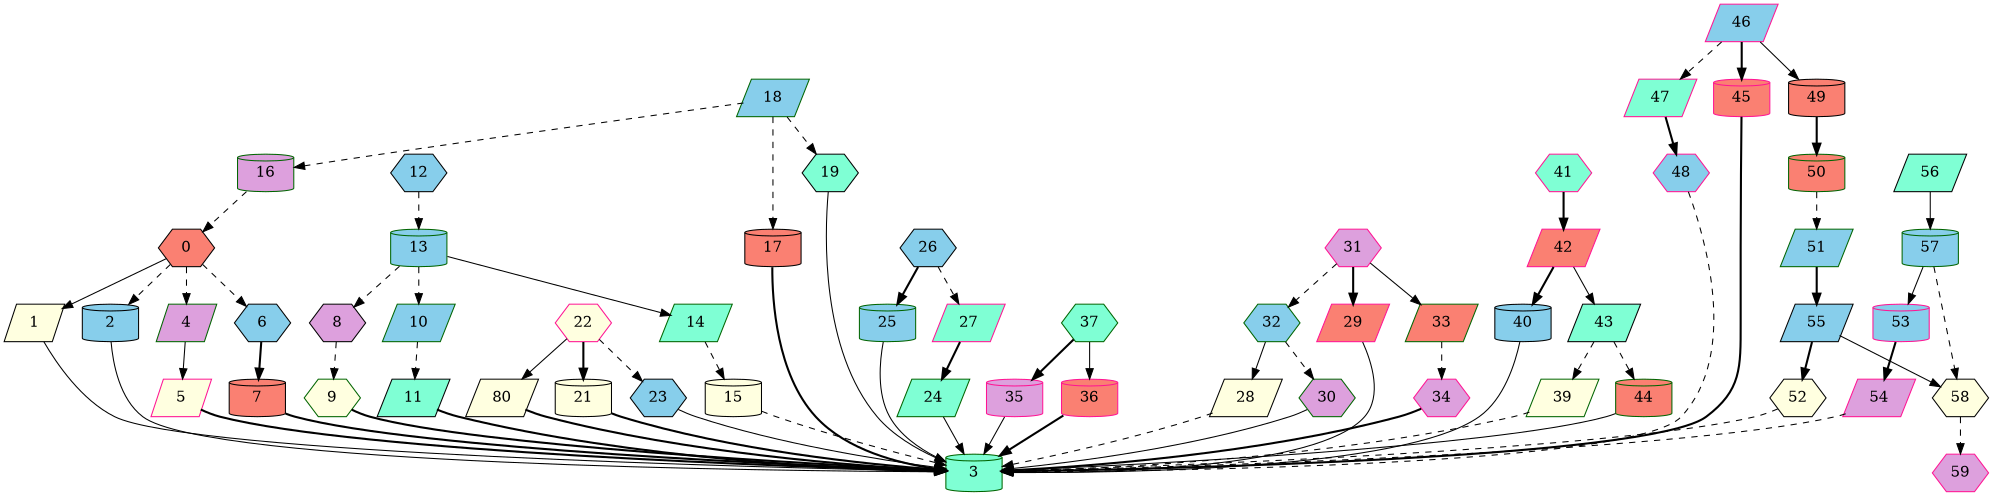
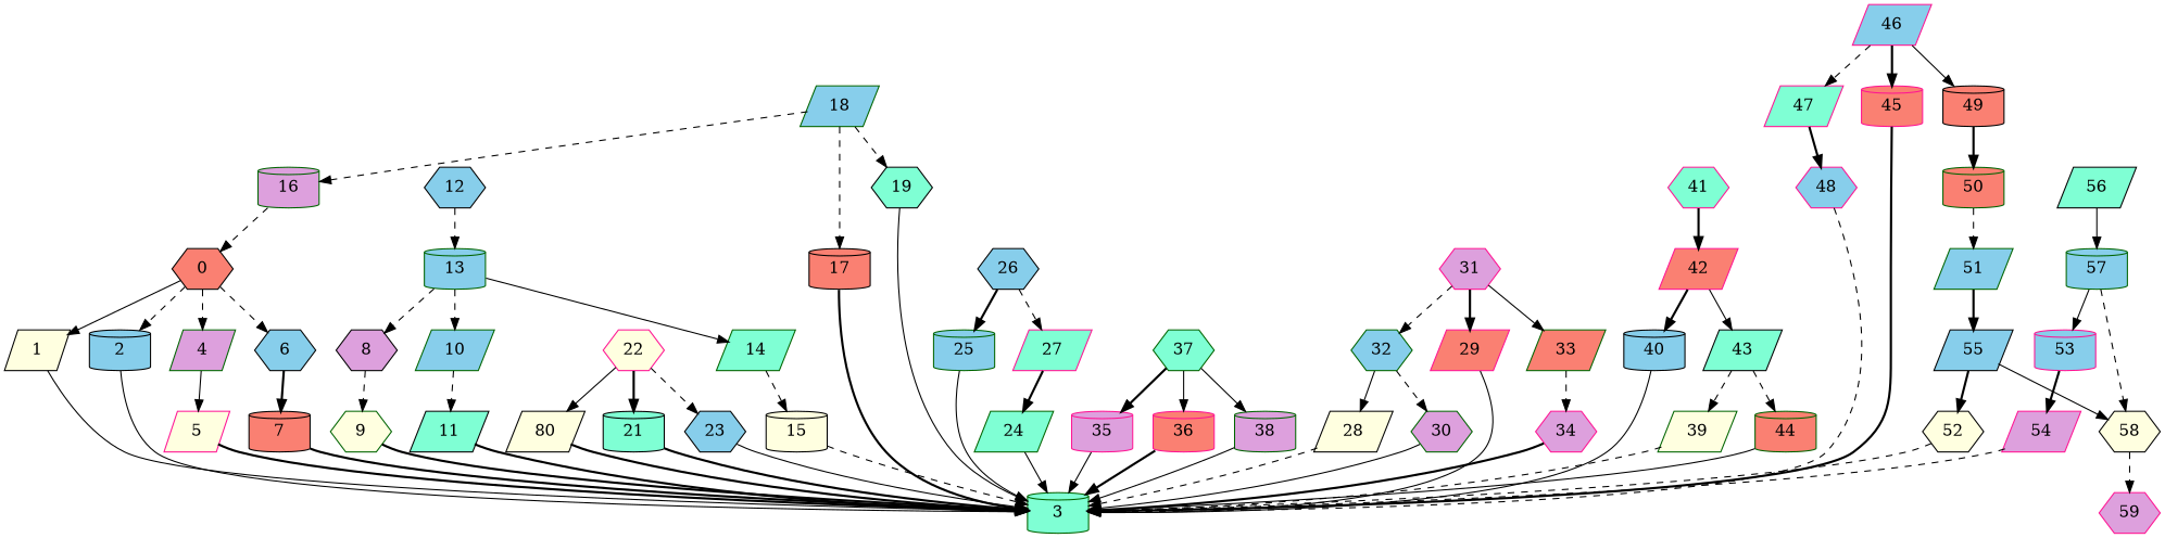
  strict digraph {
    node [color=black exec=193 fillcolor=skyblue shape=parallelogram style=filled]
    edge [comm=5 style=dashed]
    0 [exec=60 fillcolor=salmon shape=hexagon]
    1 [exec=147 fillcolor=lightyellow]
    2 [exec=93 shape=cylinder]
    4 [color=darkgreen exec=158 fillcolor=plum]
    6 [exec=93 shape=hexagon]
    3 [color=darkgreen exec=165 fillcolor=aquamarine shape=cylinder]
    5 [color=deeppink exec=90 fillcolor=lightyellow]
    7 [exec=110 fillcolor=salmon shape=cylinder]
    8 [exec=76 fillcolor=plum shape=hexagon]
    9 [color=darkgreen exec=124 fillcolor=lightyellow shape=hexagon]
    10 [color=darkgreen exec=102]
    11 [exec=107 fillcolor=aquamarine]
    12 [exec=157 shape=hexagon]
    13 [color=darkgreen exec=72 shape=cylinder]
    14 [color=darkgreen exec=118 fillcolor=aquamarine]
    15 [exec=103 fillcolor=lightyellow shape=cylinder]
    16 [color=darkgreen exec=155 fillcolor=plum shape=cylinder]
    17 [exec=64 fillcolor=salmon shape=cylinder]
    18 [color=darkgreen exec=146]
    19 [exec=175 fillcolor=aquamarine shape=hexagon]
    n21 [exec=101 fillcolor=lightyellow label=80]
-   21 [exec=134 fillcolor=lightyellow shape=cylinder]
+   21 [exec=134 fillcolor=aquamarine shape=cylinder]
    22 [color=deeppink exec=52 fillcolor=lightyellow shape=hexagon]
    23 [exec=71 shape=hexagon]
    24 [color=darkgreen exec=110 fillcolor=aquamarine]
    25 [color=darkgreen exec=91 shape=cylinder]
    26 [exec=179 shape=hexagon]
    27 [color=deeppink exec=61 fillcolor=aquamarine]
    28 [exec=165 fillcolor=lightyellow]
    29 [color=deeppink exec=103 fillcolor=salmon]
    30 [color=darkgreen exec=152 fillcolor=plum shape=hexagon]
    31 [color=deeppink exec=100 fillcolor=plum shape=hexagon]
    32 [color=darkgreen exec=197 shape=hexagon]
    33 [color=darkgreen exec=54 fillcolor=salmon]
    34 [color=deeppink exec=147 fillcolor=plum shape=hexagon]
    35 [color=deeppink fillcolor=plum shape=cylinder]
    36 [color=deeppink exec=159 fillcolor=salmon shape=cylinder]
    37 [color=darkgreen exec=177 fillcolor=aquamarine shape=hexagon]
+   38 [color=darkgreen exec=138 fillcolor=plum shape=cylinder]
    39 [color=darkgreen exec=152 fillcolor=lightyellow]
    40 [exec=180 shape=cylinder]
    41 [color=deeppink exec=145 fillcolor=aquamarine shape=hexagon]
    42 [color=deeppink fillcolor=salmon]
    43 [exec=144 fillcolor=aquamarine]
    44 [color=darkgreen exec=85 fillcolor=salmon shape=cylinder]
    45 [color=deeppink exec=94 fillcolor=salmon shape=cylinder]
    46 [color=deeppink exec=117]
    47 [color=deeppink exec=92 fillcolor=aquamarine]
    49 [exec=87 fillcolor=salmon shape=cylinder]
    48 [color=deeppink exec=80 shape=hexagon]
    50 [color=darkgreen exec=53 fillcolor=salmon shape=cylinder]
    51 [color=darkgreen exec=62]
    55 [exec=86]
    52 [exec=53 fillcolor=lightyellow shape=hexagon]
    58 [exec=121 fillcolor=lightyellow shape=hexagon]
    53 [color=deeppink exec=140 shape=cylinder]
    54 [color=deeppink exec=122 fillcolor=plum]
    56 [exec=173 fillcolor=aquamarine]
    57 [color=darkgreen shape=cylinder]
    59 [color=deeppink exec=85 fillcolor=plum shape=hexagon]
    0 -> 1 [comm=6 style=solid]
    0 -> 2 [comm=10]
    0 -> 4 [comm=7]
    0 -> 6 [comm=7]
    1 -> 3 [style=solid]
    2 -> 3 [comm=16 style=solid]
    4 -> 5 [comm=20 style=solid]
    6 -> 7 [style=bold]
    5 -> 3 [comm=20 style=bold]
    7 -> 3 [comm=7 style=bold]
    8 -> 9 [comm=15]
    9 -> 3 [comm=7 style=bold]
    10 -> 11 [comm=15]
    11 -> 3 [style=bold]
    12 -> 13 [comm=19]
    13 -> 8 [comm=9]
    13 -> 10 [comm=17]
    13 -> 14 [comm=19 style=solid]
    14 -> 15 [comm=20]
    15 -> 3 [comm=9]
    16 -> 0 [comm=8]
    17 -> 3 [comm=16 style=bold]
    18 -> 16 [comm=19]
    18 -> 17 [comm=9]
    18 -> 19 [comm=12]
    19 -> 3 [comm=11 style=solid]
    n21 -> 3 [comm=12 style=bold]
    21 -> 3 [comm=8 style=bold]
    22 -> n21 [comm=6 style=solid]
    22 -> 21 [comm=8 style=bold]
    22 -> 23 [comm=8]
    23 -> 3 [comm=7 style=solid]
    24 -> 3 [comm=7 style=solid]
    25 -> 3 [comm=16 style=solid]
    26 -> 25 [style=bold]
    26 -> 27 [comm=8]
    27 -> 24 [comm=19 style=bold]
    28 -> 3 [comm=11]
    29 -> 3 [comm=16 style=solid]
    30 -> 3 [comm=7 style=solid]
    31 -> 29 [style=bold]
    31 -> 32 [comm=12]
    31 -> 33 [comm=13 style=solid]
    32 -> 28 [comm=11 style=solid]
    32 -> 30
    33 -> 34 [comm=19]
    34 -> 3 [comm=13 style=bold]
    35 -> 3 [style=solid]
    36 -> 3 [comm=8 style=bold]
    37 -> 35 [comm=6 style=bold]
    37 -> 36 [comm=13 style=solid]
+   37 -> 38 [comm=18 style=solid]
+   38 -> 3 [comm=20 style=solid]
    39 -> 3 [comm=15]
    40 -> 3 [comm=12 style=solid]
    41 -> 42 [comm=6 style=bold]
    42 -> 40 [comm=9 style=bold]
    42 -> 43 [comm=13 style=solid]
    43 -> 39 [comm=6]
    43 -> 44 [comm=14]
    44 -> 3 [comm=10 style=solid]
    45 -> 3 [comm=16 style=bold]
    46 -> 45 [style=bold]
    46 -> 47 [comm=17]
    46 -> 49 [comm=14 style=solid]
    47 -> 48 [comm=8 style=bold]
    49 -> 50 [comm=15 style=bold]
    48 -> 3
    50 -> 51 [comm=19]
    51 -> 55 [comm=12 style=bold]
    55 -> 52 [comm=17 style=bold]
    55 -> 58 [comm=16 style=solid]
    52 -> 3 [comm=18]
    58 -> 59 [comm=13]
    53 -> 54 [comm=15 style=bold]
    54 -> 3 [comm=20]
    56 -> 57 [comm=18 style=solid]
    57 -> 58 [comm=7]
    57 -> 53 [comm=11 style=solid]
  }
